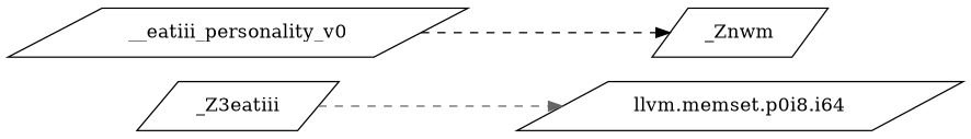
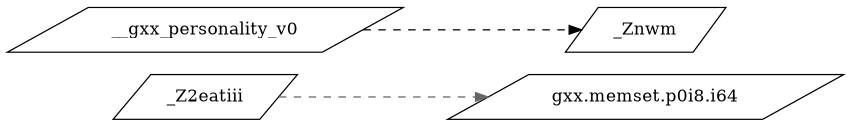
  digraph {
    rankdir=LR
    node [shape=parallelogram]
    edge [style=dashed]
-   n1 [label=_Z3eatiii]
-   n2 [label="llvm.memset.p0i8.i64"]
+   n1 [label=_Z2eatiii]
+   n2 [label="gxx.memset.p0i8.i64"]
    n3 [label=_Znwm]
-   n4 [label=__eatiii_personality_v0]
+   n4 [label=__gxx_personality_v0]
    n1 -> n2 [color=gray40]
    n4 -> n3 [color=black]
  }
